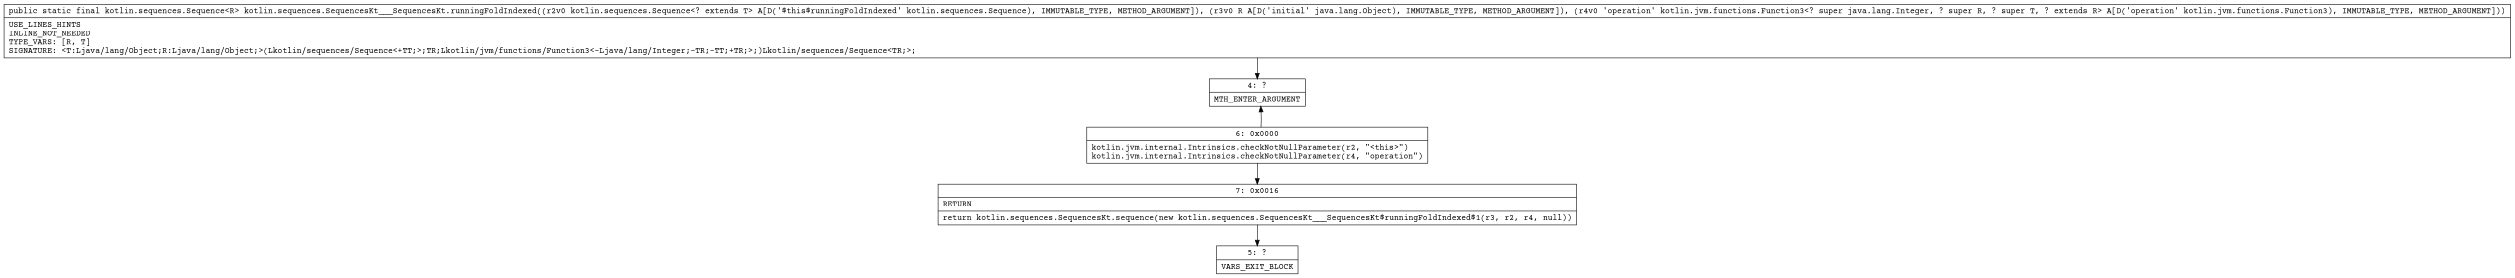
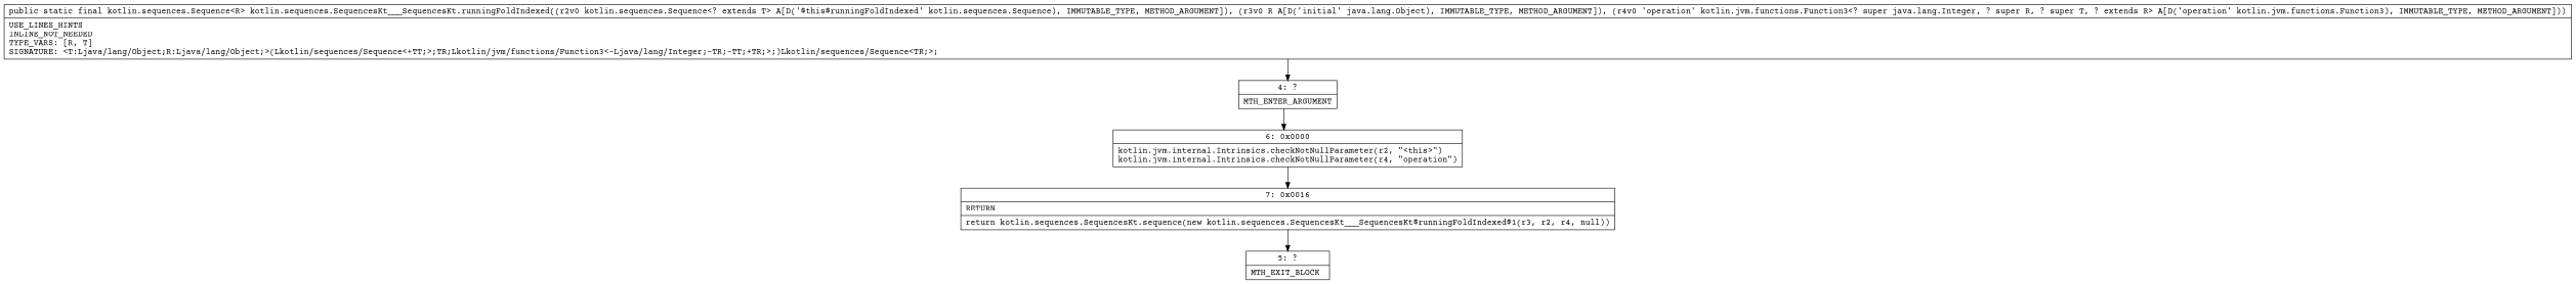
  digraph {
    fontname="Courier Prime"
    node [fontname="Courier Prime" shape=record]
    edge [fontname="Courier Prime"]
    n1 [label="{4\:\ ?|MTH_ENTER_ARGUMENT\l}"]
    n2 [label="{6\:\ 0x0000|kotlin.jvm.internal.Intrinsics.checkNotNullParameter(r2, \"\<this\>\")\lkotlin.jvm.internal.Intrinsics.checkNotNullParameter(r4, \"operation\")\l}"]
    n3 [label="{7\:\ 0x0016|RETURN\l|return kotlin.sequences.SequencesKt.sequence(new kotlin.sequences.SequencesKt___SequencesKt$runningFoldIndexed$1(r3, r2, r4, null))\l}"]
-   n4 [label="{5\:\ ?|VARS_EXIT_BLOCK\l}"]
+   n4 [label="{5\:\ ?|MTH_EXIT_BLOCK\l}"]
    n5 [label="{public static final kotlin.sequences.Sequence\<R\> kotlin.sequences.SequencesKt___SequencesKt.runningFoldIndexed((r2v0 kotlin.sequences.Sequence\<? extends T\> A[D('$this$runningFoldIndexed' kotlin.sequences.Sequence), IMMUTABLE_TYPE, METHOD_ARGUMENT]), (r3v0 R A[D('initial' java.lang.Object), IMMUTABLE_TYPE, METHOD_ARGUMENT]), (r4v0 'operation' kotlin.jvm.functions.Function3\<? super java.lang.Integer, ? super R, ? super T, ? extends R\> A[D('operation' kotlin.jvm.functions.Function3), IMMUTABLE_TYPE, METHOD_ARGUMENT]))  | USE_LINES_HINTS\lINLINE_NOT_NEEDED\lTYPE_VARS: [R, T]\lSIGNATURE: \<T:Ljava\/lang\/Object;R:Ljava\/lang\/Object;\>(Lkotlin\/sequences\/Sequence\<+TT;\>;TR;Lkotlin\/jvm\/functions\/Function3\<\-Ljava\/lang\/Integer;\-TR;\-TT;+TR;\>;)Lkotlin\/sequences\/Sequence\<TR;\>;\l}"]
-   n2 -> n1
+   n1 -> n2
    n2 -> n3
    n3 -> n4
    n5 -> n1
  }
